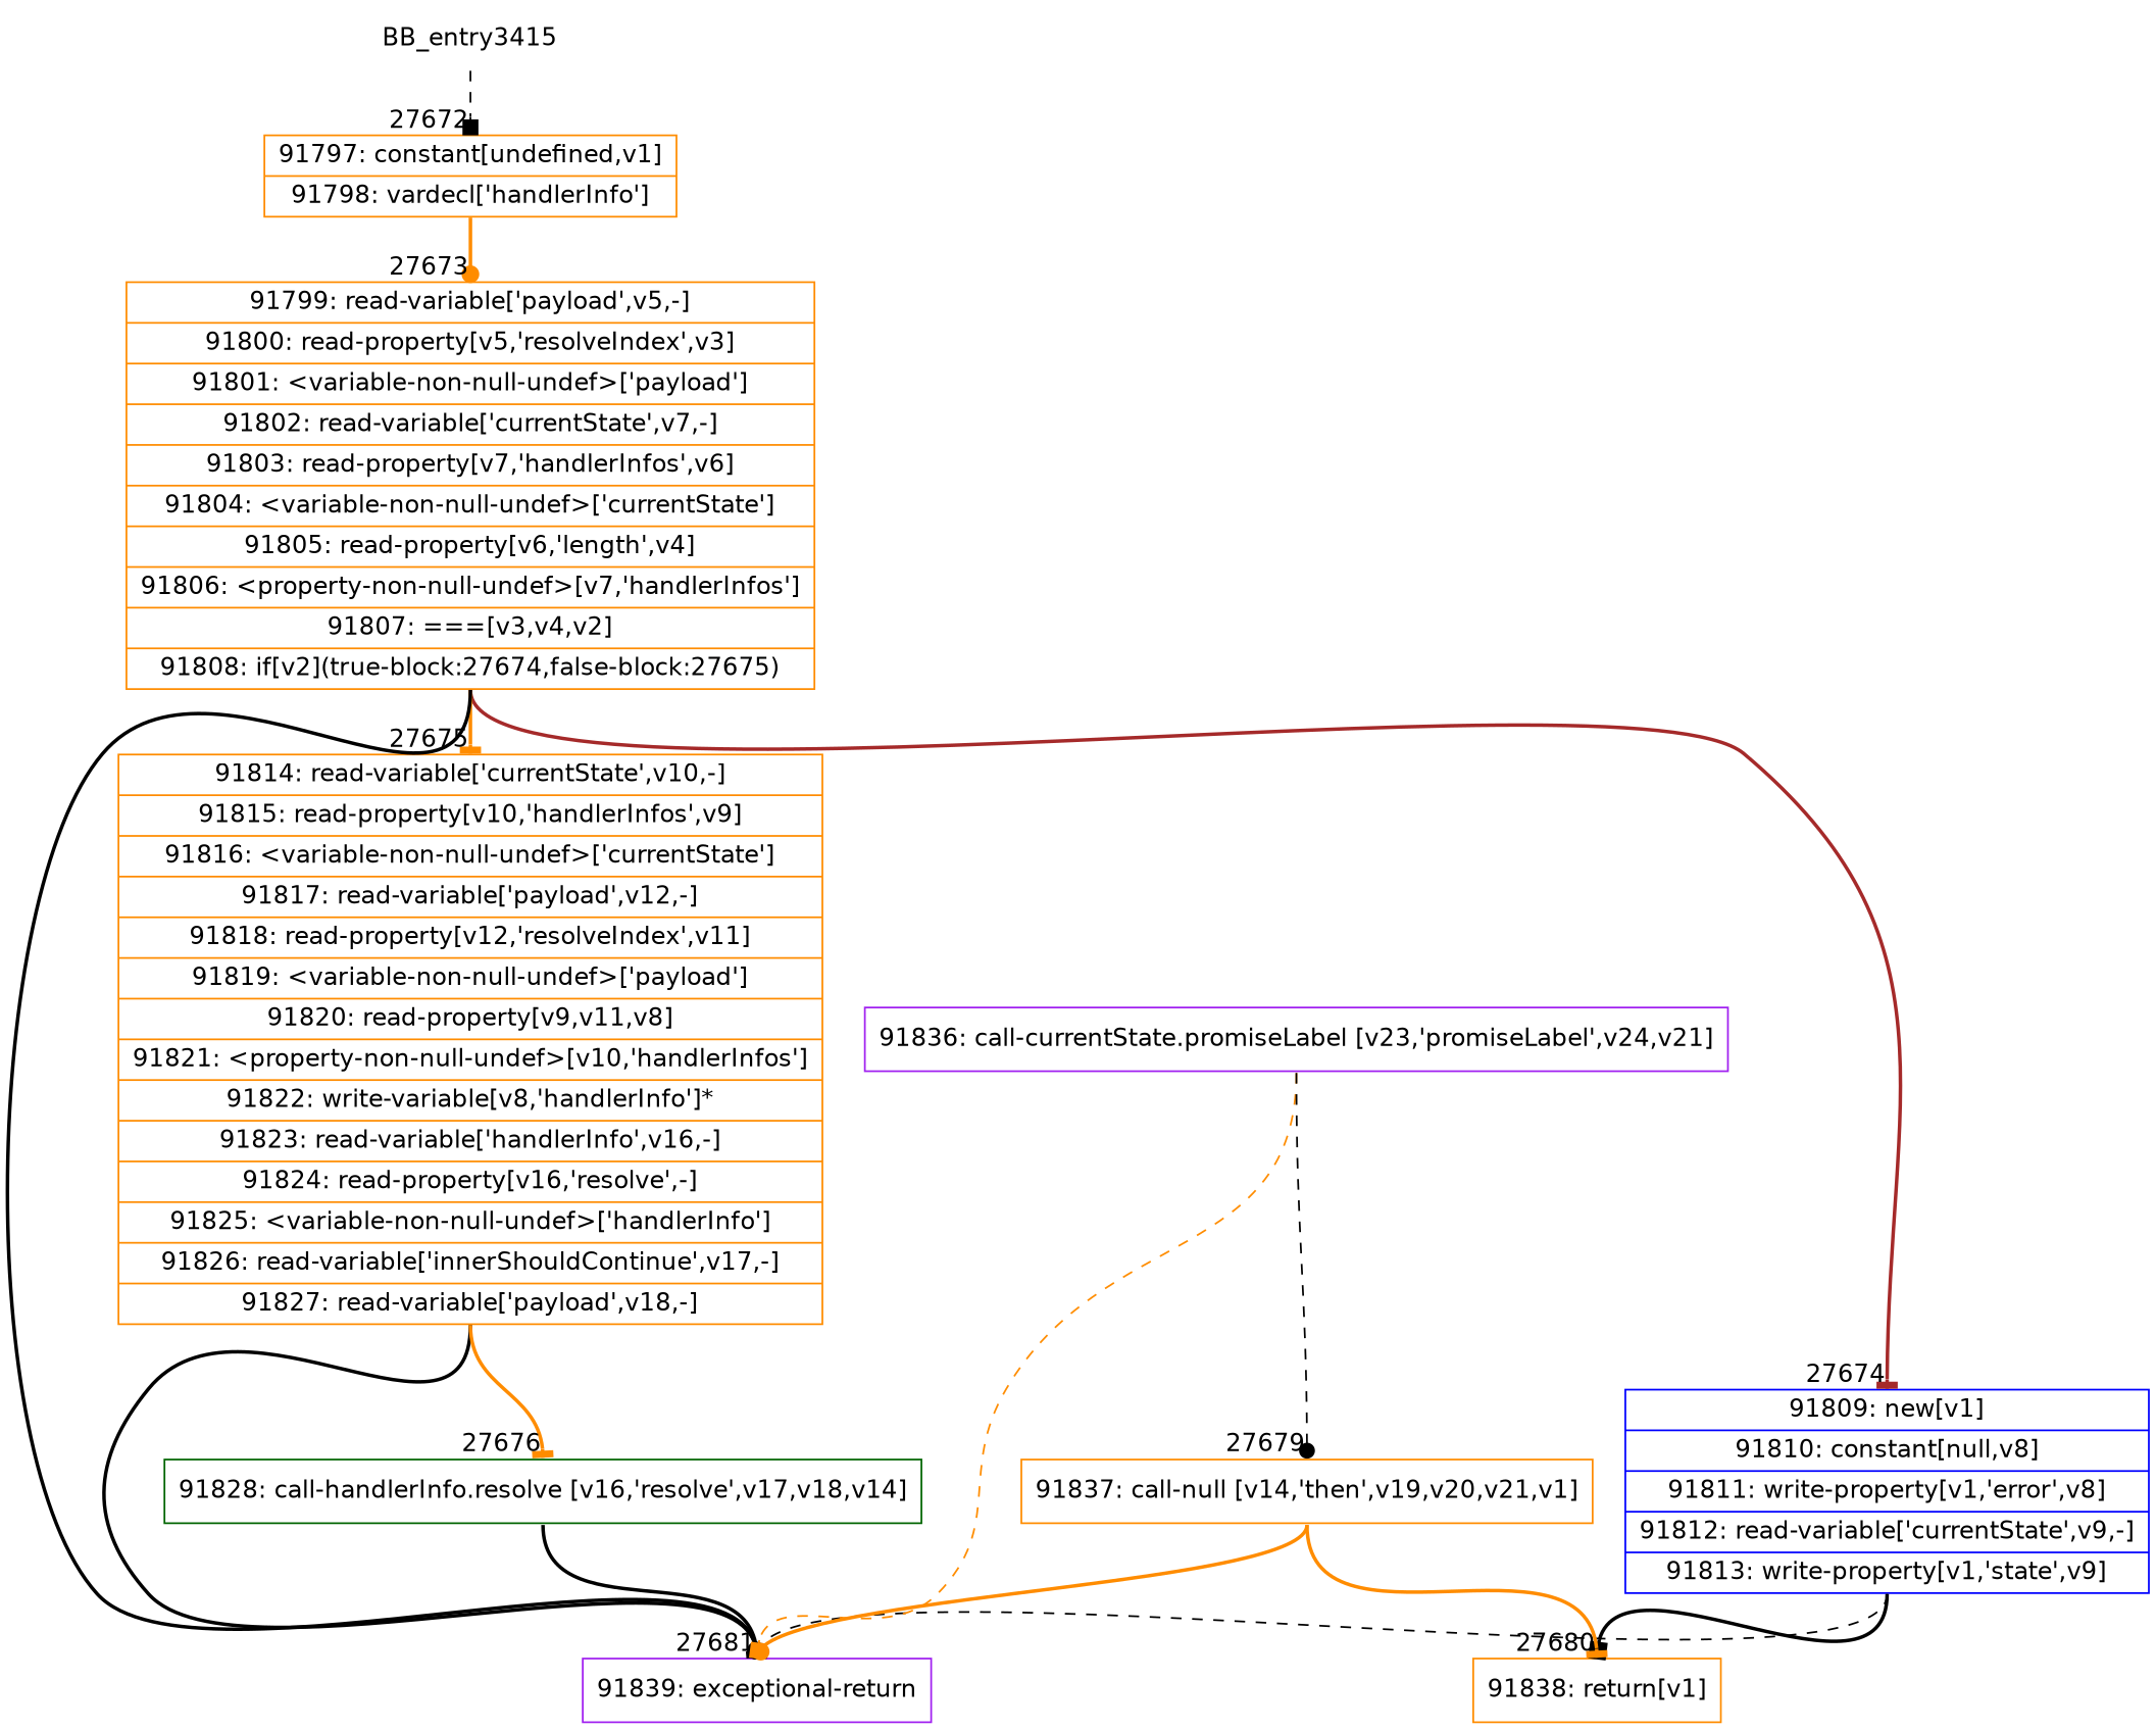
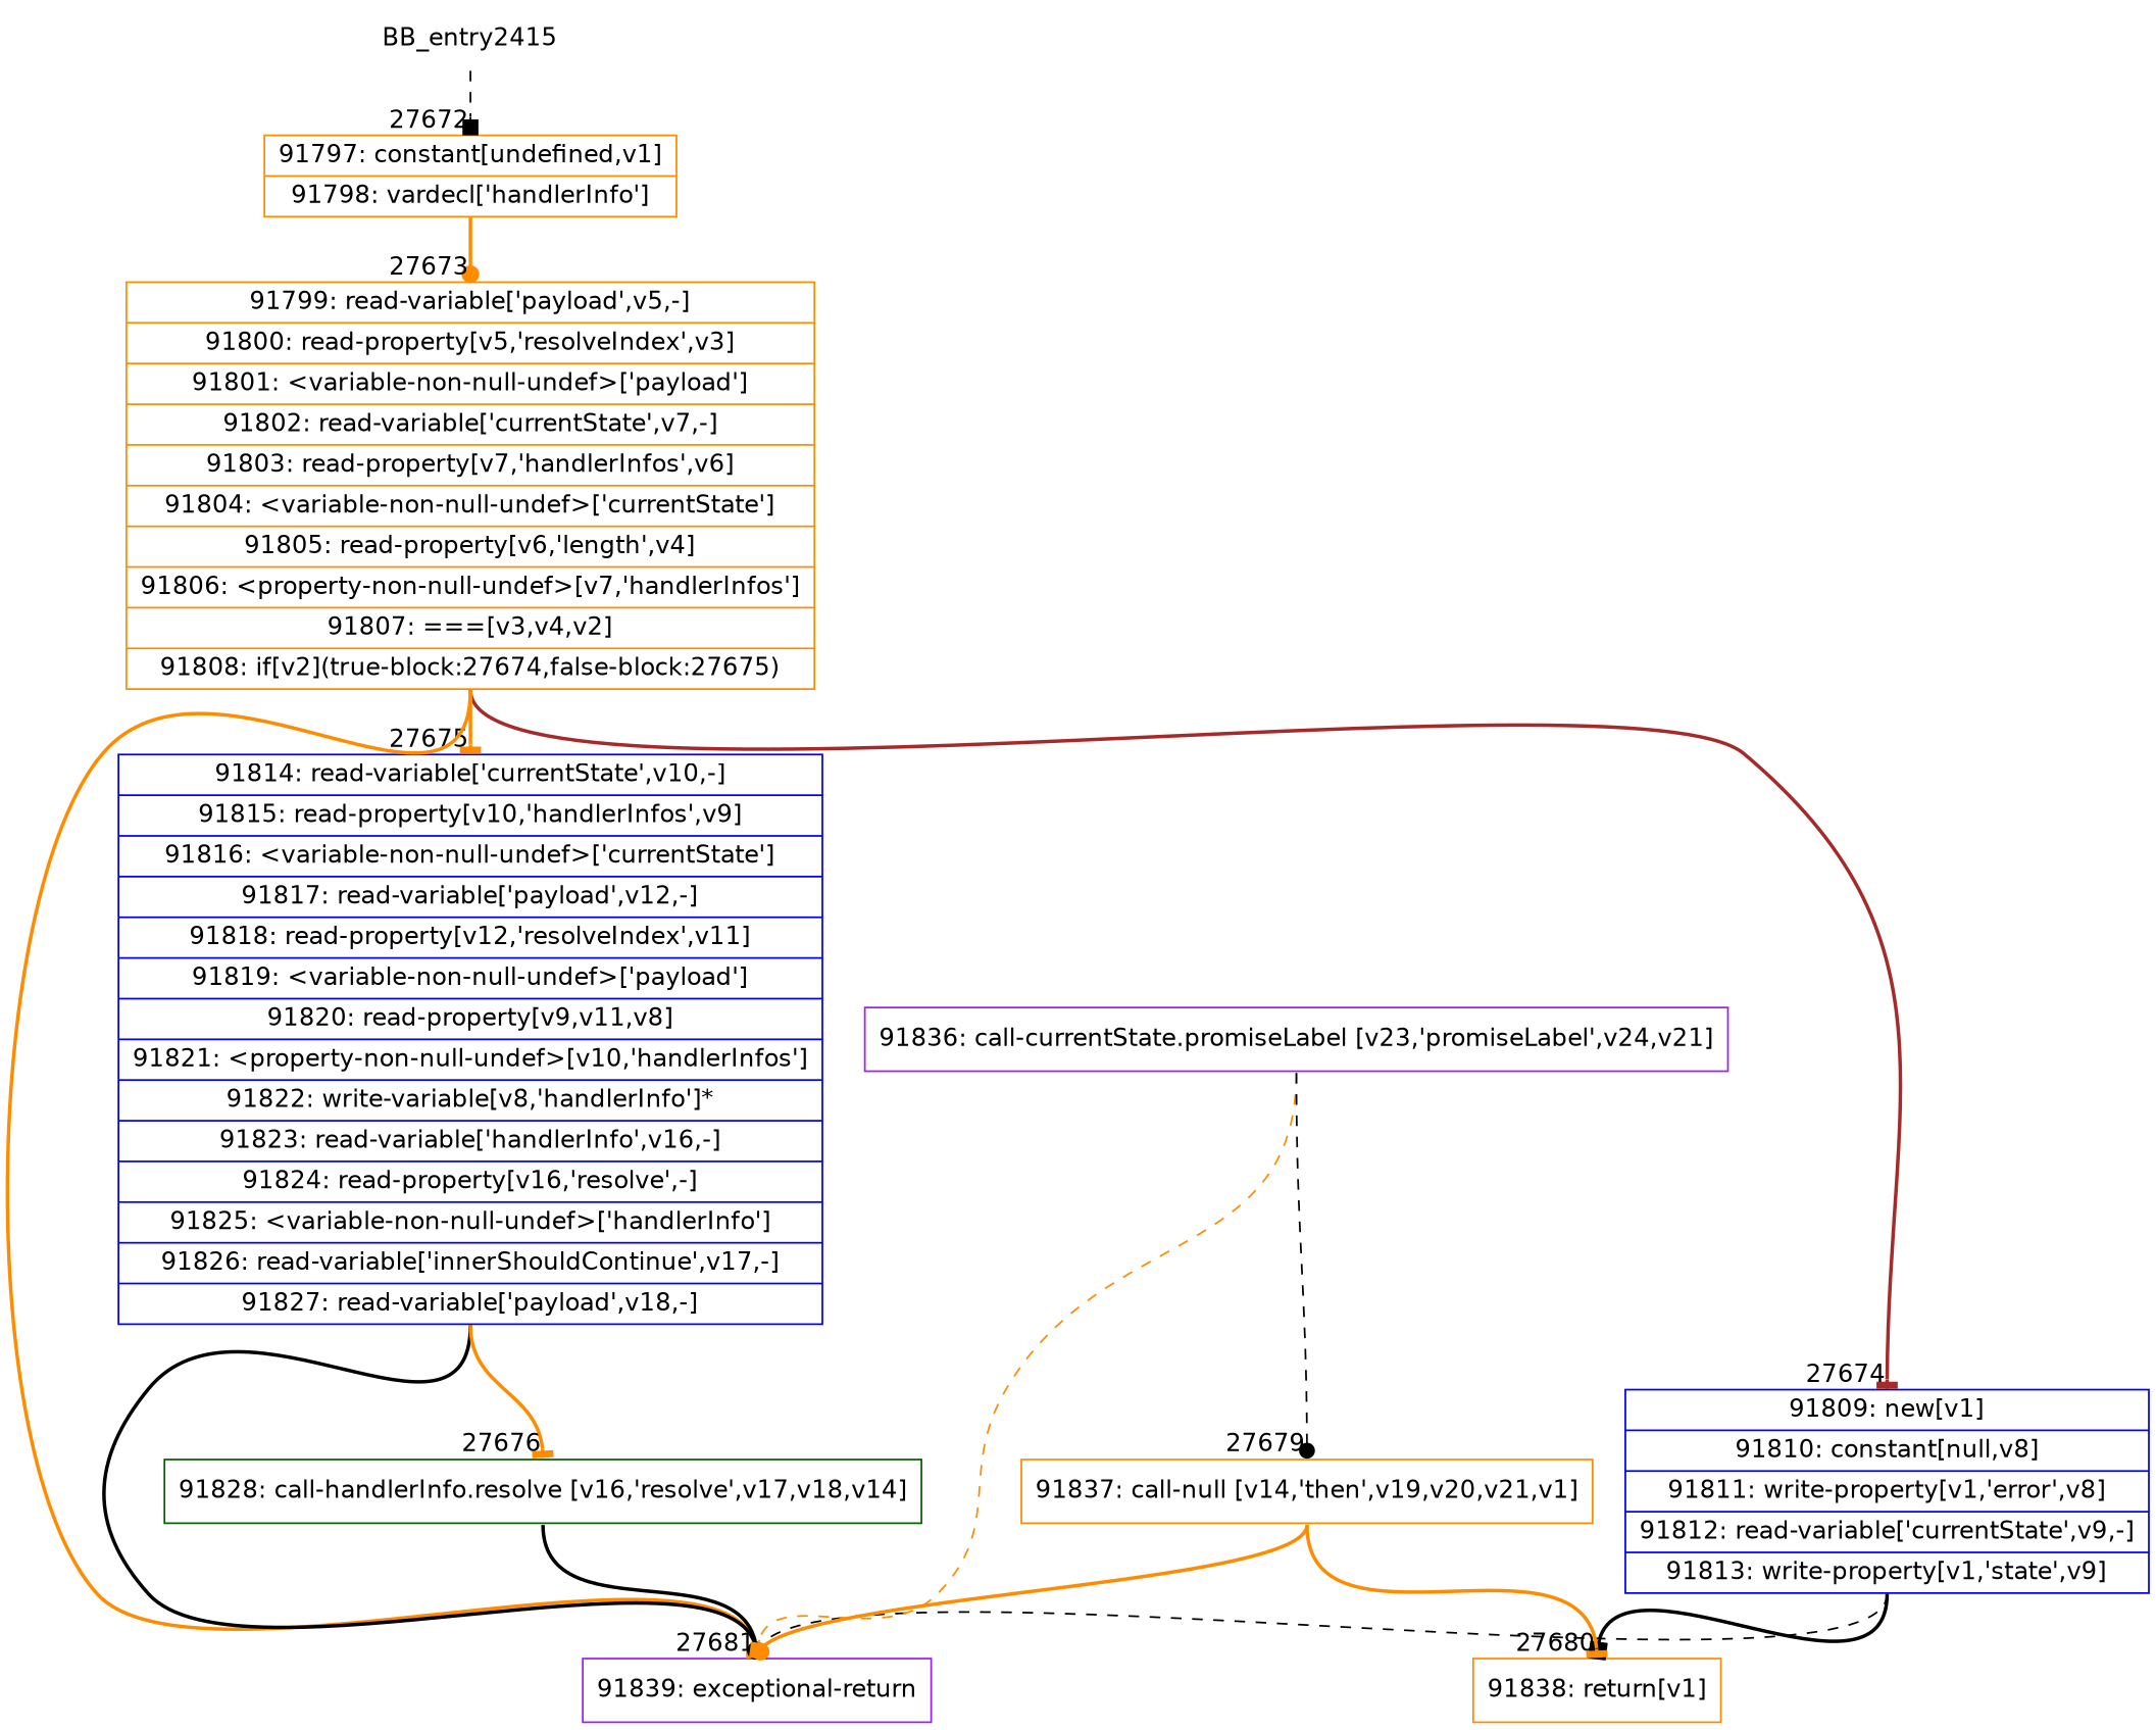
  digraph {
    fontname="DejaVu Sans"
    rankdir=TD
    node [color=darkorange fontname="DejaVu Sans" shape=record]
    edge [arrowhead=tee color=black fontname="DejaVu Sans" headport=n style=bold tailport=s]
-   BB_entry2415 [color=blue shape=none label=BB_entry3415]
+   BB_entry2415 [color=blue shape=none]
    n2 [label="{91797: constant[undefined,v1]|91798: vardecl['handlerInfo']}"]
    n3 [label="{91799: read-variable['payload',v5,-]|91800: read-property[v5,'resolveIndex',v3]|91801: \<variable-non-null-undef\>['payload']|91802: read-variable['currentState',v7,-]|91803: read-property[v7,'handlerInfos',v6]|91804: \<variable-non-null-undef\>['currentState']|91805: read-property[v6,'length',v4]|91806: \<property-non-null-undef\>[v7,'handlerInfos']|91807: ===[v3,v4,v2]|91808: if[v2](true-block:27674,false-block:27675)}"]
    n4 [color=blue label="{91809: new[v1]|91810: constant[null,v8]|91811: write-property[v1,'error',v8]|91812: read-variable['currentState',v9,-]|91813: write-property[v1,'state',v9]}"]
-   n5 [label="{91814: read-variable['currentState',v10,-]|91815: read-property[v10,'handlerInfos',v9]|91816: \<variable-non-null-undef\>['currentState']|91817: read-variable['payload',v12,-]|91818: read-property[v12,'resolveIndex',v11]|91819: \<variable-non-null-undef\>['payload']|91820: read-property[v9,v11,v8]|91821: \<property-non-null-undef\>[v10,'handlerInfos']|91822: write-variable[v8,'handlerInfo']*|91823: read-variable['handlerInfo',v16,-]|91824: read-property[v16,'resolve',-]|91825: \<variable-non-null-undef\>['handlerInfo']|91826: read-variable['innerShouldContinue',v17,-]|91827: read-variable['payload',v18,-]}"]
+   n5 [color=blue label="{91814: read-variable['currentState',v10,-]|91815: read-property[v10,'handlerInfos',v9]|91816: \<variable-non-null-undef\>['currentState']|91817: read-variable['payload',v12,-]|91818: read-property[v12,'resolveIndex',v11]|91819: \<variable-non-null-undef\>['payload']|91820: read-property[v9,v11,v8]|91821: \<property-non-null-undef\>[v10,'handlerInfos']|91822: write-variable[v8,'handlerInfo']*|91823: read-variable['handlerInfo',v16,-]|91824: read-property[v16,'resolve',-]|91825: \<variable-non-null-undef\>['handlerInfo']|91826: read-variable['innerShouldContinue',v17,-]|91827: read-variable['payload',v18,-]}"]
    n6 [color=purple label="{91839: exceptional-return}"]
    n7 [label="{91838: return[v1]}"]
    n8 [color=darkgreen label="{91828: call-handlerInfo.resolve [v16,'resolve',v17,v18,v14]}"]
    n9 [color=purple label="{91836: call-currentState.promiseLabel [v23,'promiseLabel',v24,v21]}"]
    n10 [label="{91837: call-null [v14,'then',v19,v20,v21,v1]}"]
    BB_entry2415 -> n2 [arrowhead=box headlabel="    27672" style=dashed]
    n2 -> n3 [arrowhead=dot color=darkorange headlabel="      27673"]
    n3 -> n4 [color=brown headlabel="      27674"]
    n3 -> n5 [color=darkorange headlabel="      27675"]
-   n3 -> n6 [headlabel="      27681"]
+   n3 -> n6 [color=darkorange headlabel="      27681"]
    n4 -> n6 [style=dashed]
    n4 -> n7 [arrowhead=box headlabel="      27680"]
    n5 -> n6 [arrowhead=dot]
    n5 -> n8 [color=darkorange headlabel="      27676"]
    n8 -> n6 [arrowhead=dot]
    n9 -> n6 [arrowhead=box color=darkorange style=dashed]
    n9 -> n10 [arrowhead=dot headlabel="      27679" style=dashed]
    n10 -> n6 [arrowhead=dot color=darkorange]
    n10 -> n7 [color=darkorange]
  }
